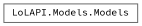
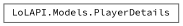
  digraph {
    rankdir=LR
    fontname="Source Code Pro"
-   n1 [color=grey40 fillcolor=white fontname="Source Code Pro" fontsize=10 height=0.2 label="LoLAPI.Models.Models" shape=box style=filled width=0.4]
+   n1 [color=grey40 fillcolor=white fontname="Source Code Pro" fontsize=10 height=0.2 label="LoLAPI.Models.PlayerDetails" shape=box style=filled width=0.4]
  }
